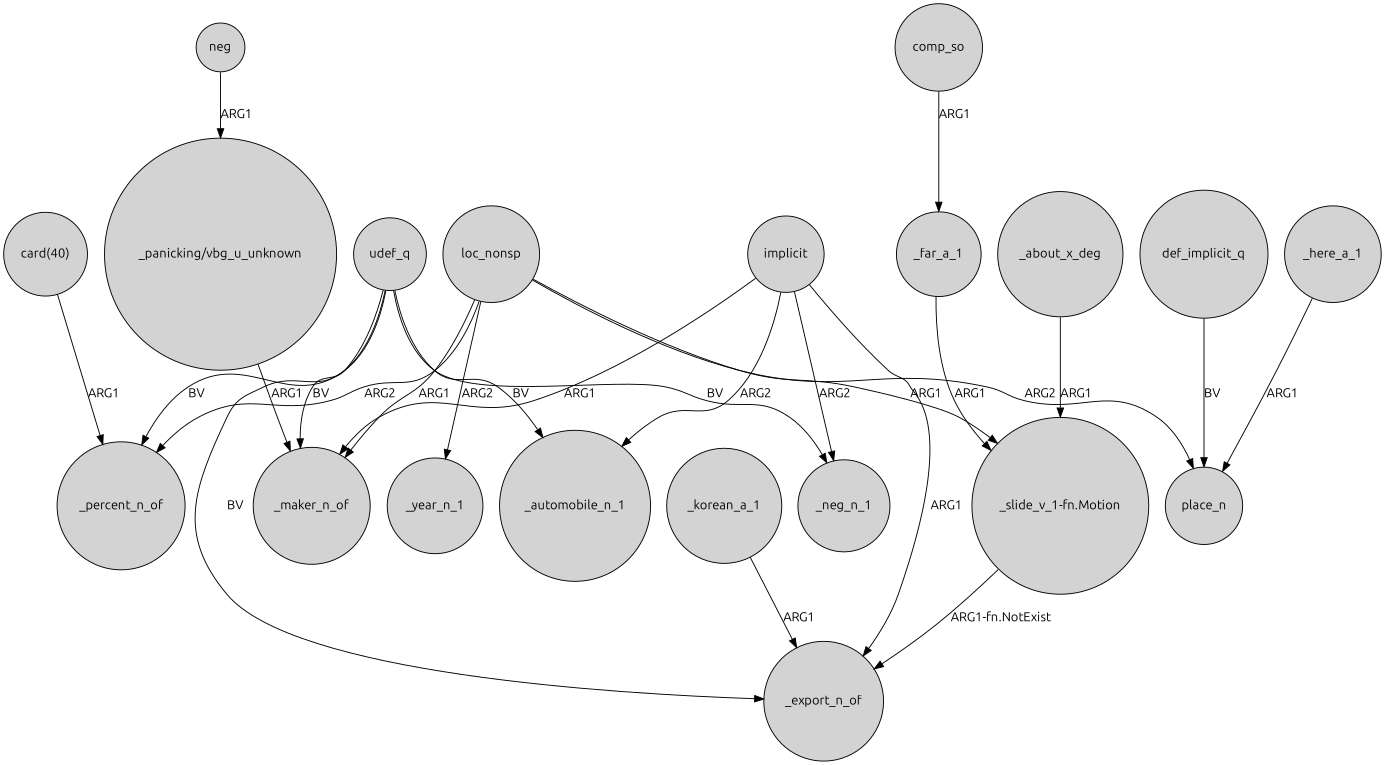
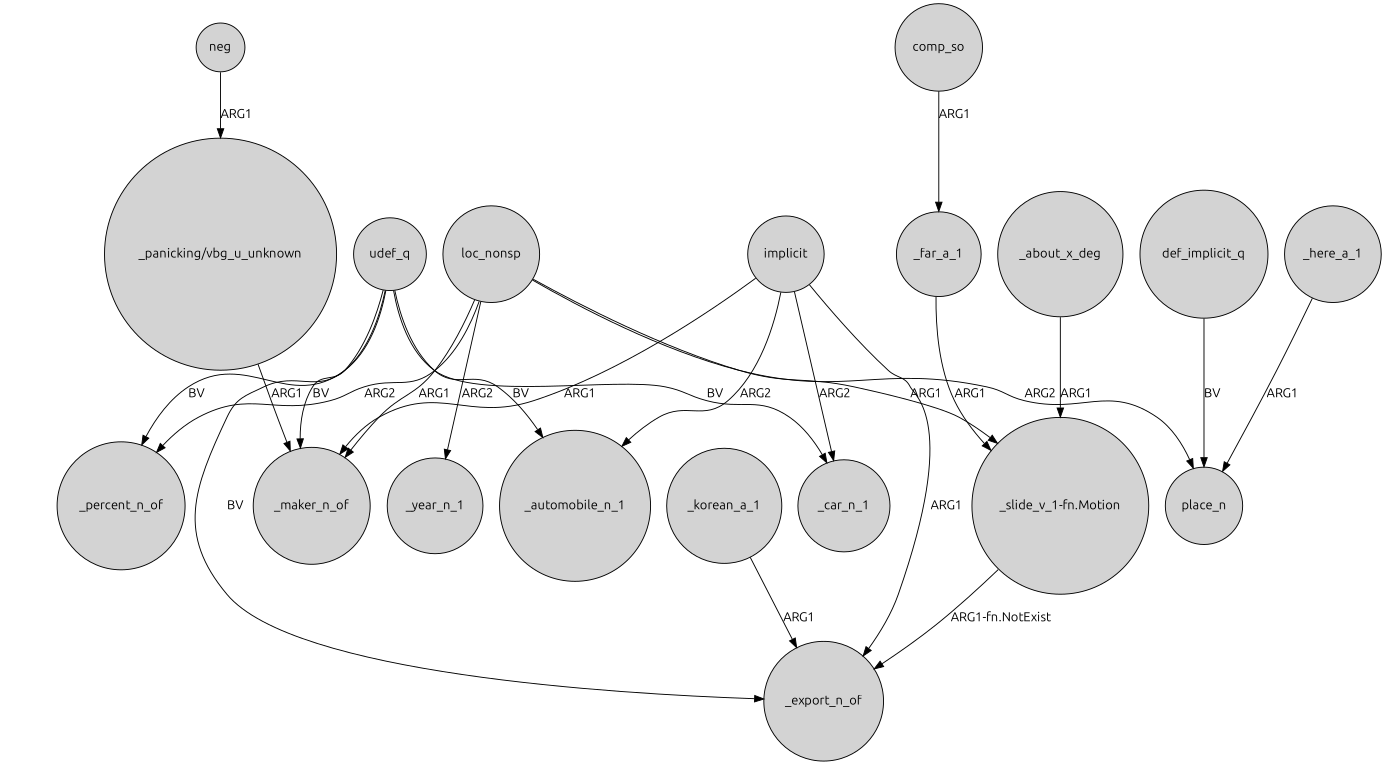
  digraph {
    fontname=Ubuntu
    node [fontname=Ubuntu shape=circle style=filled]
    edge [fontname=Ubuntu]
    loc_nonsp
    _maker_n_of
    place_n
    _percent_n_of
    "_slide_v_1-fn.Motion"
    _year_n_1
    _export_n_of
    _here_a_1
-   "card(40)"
    udef_q
    _automobile_n_1
-   _car_n_1 [label=_neg_n_1]
+   _car_n_1
    _far_a_1
    n14 [label=implicit]
    def_implicit_q
    "_panicking/vbg_u_unknown"
    _korean_a_1
    _about_x_deg
    neg
    comp_so
    loc_nonsp -> _maker_n_of [label=ARG1]
    loc_nonsp -> place_n [label=ARG2]
    loc_nonsp -> _percent_n_of [label=ARG2]
    loc_nonsp -> "_slide_v_1-fn.Motion" [label=ARG1]
    loc_nonsp -> _year_n_1 [label=ARG2]
    "_slide_v_1-fn.Motion" -> _export_n_of [label="ARG1-fn.NotExist"]
    _here_a_1 -> place_n [label=ARG1]
-   "card(40)" -> _percent_n_of [label=ARG1]
    udef_q -> _maker_n_of [label=BV]
    udef_q -> _percent_n_of [label=BV]
    udef_q -> _export_n_of [label=BV]
    udef_q -> _automobile_n_1 [label=BV]
    udef_q -> _car_n_1 [label=BV]
    _far_a_1 -> "_slide_v_1-fn.Motion" [label=ARG1]
    n14 -> _maker_n_of [label=ARG1]
    n14 -> _export_n_of [label=ARG1]
    n14 -> _automobile_n_1 [label=ARG2]
    n14 -> _car_n_1 [label=ARG2]
    def_implicit_q -> place_n [label=BV]
    "_panicking/vbg_u_unknown" -> _maker_n_of [label=ARG1]
    _korean_a_1 -> _export_n_of [label=ARG1]
    _about_x_deg -> "_slide_v_1-fn.Motion" [label=ARG1]
    neg -> "_panicking/vbg_u_unknown" [label=ARG1]
    comp_so -> _far_a_1 [label=ARG1]
  }
